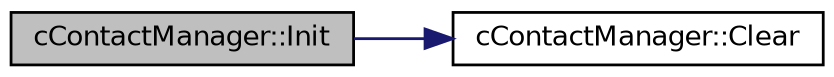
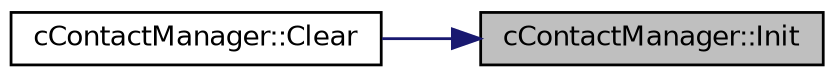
  digraph {
    rankdir=LR
    node [color=black fontname=Helvetica fontsize=10 shape=record style=filled]
    n1 [fillcolor=grey75 fontcolor=black height=0.2 label="cContactManager::Init" width=0.4]
    n2 [fillcolor=white height=0.2 label="cContactManager::Clear" width=0.4]
-   n1 -> n2 [color=midnightblue fontname=Helvetica fontsize=10 labelfontname=Helvetica labelfontsize=10 style=solid]
+   n2 -> n1 [color=midnightblue fontname=Helvetica fontsize=10 labelfontname=Helvetica labelfontsize=10 style=solid]
  }
